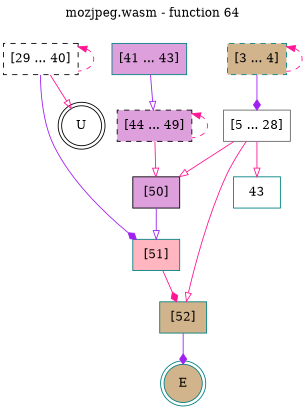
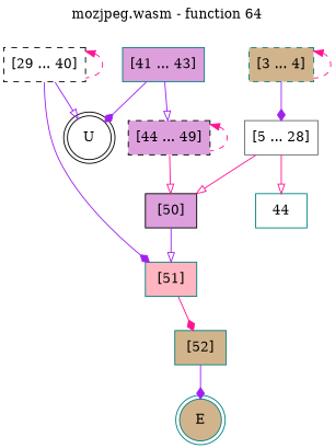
  digraph {
    label="mozjpeg.wasm - function 64"
    labelfontcolor=black
    labelfontname=Helvetica
    labelfontsize=16
    labelloc=t
    node [color=teal fillcolor=white shape=box style="solid,filled"]
    edge [color=deeppink arrowhead=onormal]
    E [fillcolor=tan shape=doublecircle style=filled]
    n2 [color=black label=U shape=doublecircle style=filled]
    n3 [fillcolor=tan label="[3 ... 4]" style="dashed,filled"]
    n4 [color=gray40 label="[5 ... 28]"]
    n5 [fillcolor=tan label="[52]"]
-   43
+   43 [label=44]
    n7 [color=black fillcolor=plum label="[50]"]
    n8 [color=black label="[29 ... 40]" style="dashed,filled"]
    n9 [fillcolor=lightpink label="[51]"]
    n10 [fillcolor=plum label="[41 ... 43]"]
    n11 [color=black fillcolor=plum label="[44 ... 49]" style="dashed,filled"]
    n3 -> n3 [dir=back style=dashed arrowhead=""]
    n3 -> n4 [arrowhead=diamond color=purple]
-   n4 -> n5
    n4 -> 43
    n4 -> n7
    n5 -> E [arrowhead=diamond color=purple]
    n7 -> n9 [color=purple]
-   n8 -> n2
+   n8 -> n2 [color=purple]
    n8 -> n8 [dir=back style=dashed arrowhead=""]
    n8 -> n9 [arrowhead=diamond color=purple]
    n9 -> n5 [arrowhead=diamond]
+   n10 -> n2 [arrowhead=diamond color=purple]
    n10 -> n11 [color=purple]
    n11 -> n7
    n11 -> n11 [dir=back style=dashed arrowhead=""]
  }
